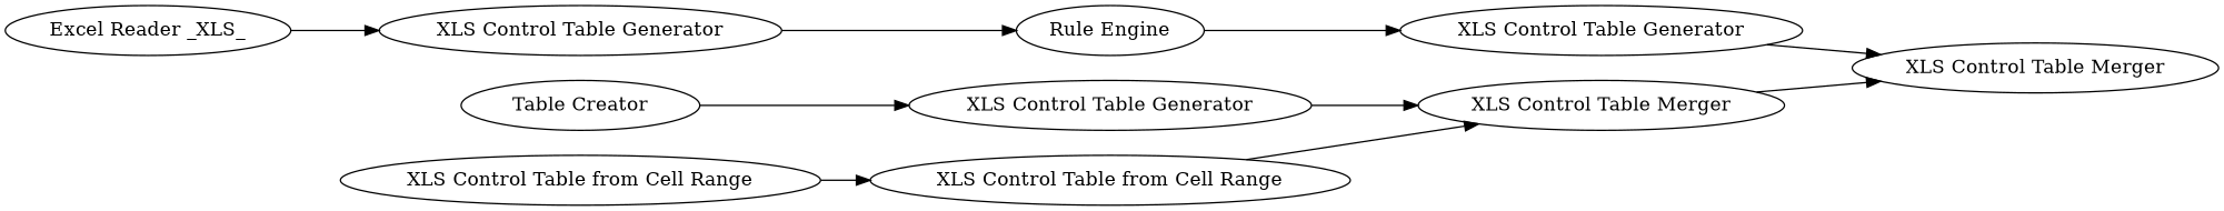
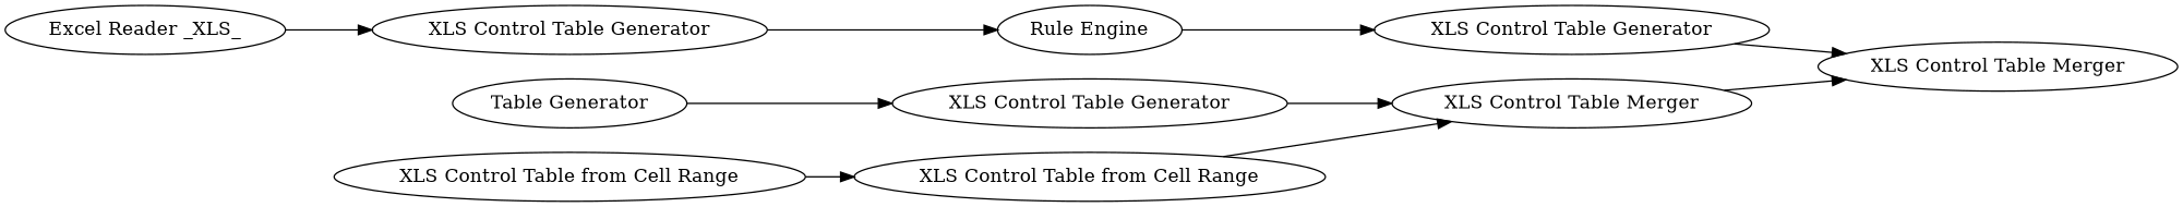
  digraph {
    rankdir=LR
    n1 [label="Excel Reader _XLS_"]
    n2 [label="XLS Control Table Generator"]
    n3 [label="XLS Control Table Generator"]
    n4 [label="XLS Control Table Merger"]
    n5 [label="XLS Control Table Merger"]
    n6 [label="XLS Control Table from Cell Range"]
    n7 [label="XLS Control Table from Cell Range"]
    n8 [label="Rule Engine"]
    n9 [label="XLS Control Table Generator"]
-   n10 [label="Table Creator"]
+   n10 [label="Table Generator"]
    n1 -> n2
    n2 -> n8
    n3 -> n4
    n4 -> n5
    n6 -> n7
    n7 -> n4
    n8 -> n9
    n9 -> n5
    n10 -> n3
  }
